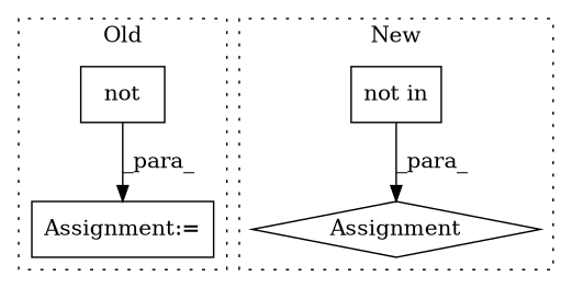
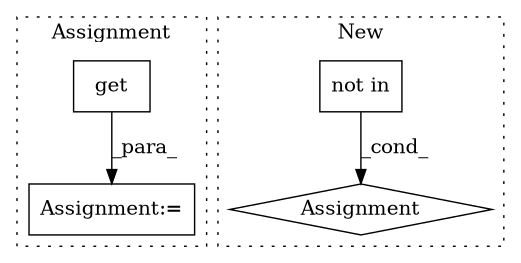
  digraph {
    node [shape=box]
-   n1 [a=32 l="4,1" label=not s="8259,8300"]
+   n1 [a=32 l="4,1" label=get s="8259,8300"]
    n2 [a=7 l=1 label="Assignment:=" s=8403]
    n3 [a=108 l=39 label="not in" s=8231]
    n4 [a=25 l="8,2" label=Assignment s="8223,8270" shape=diamond]
    subgraph cluster_1 {
-     label=Old
+     label=Assignment
      style=dotted
      n1
      n2
    }
    subgraph cluster_2 {
      label=New
      style=dotted
      n3
      n4
    }
    n1 -> n2 [label=_para_]
-   n3 -> n4 [label=_para_]
+   n3 -> n4 [label=_cond_]
  }
